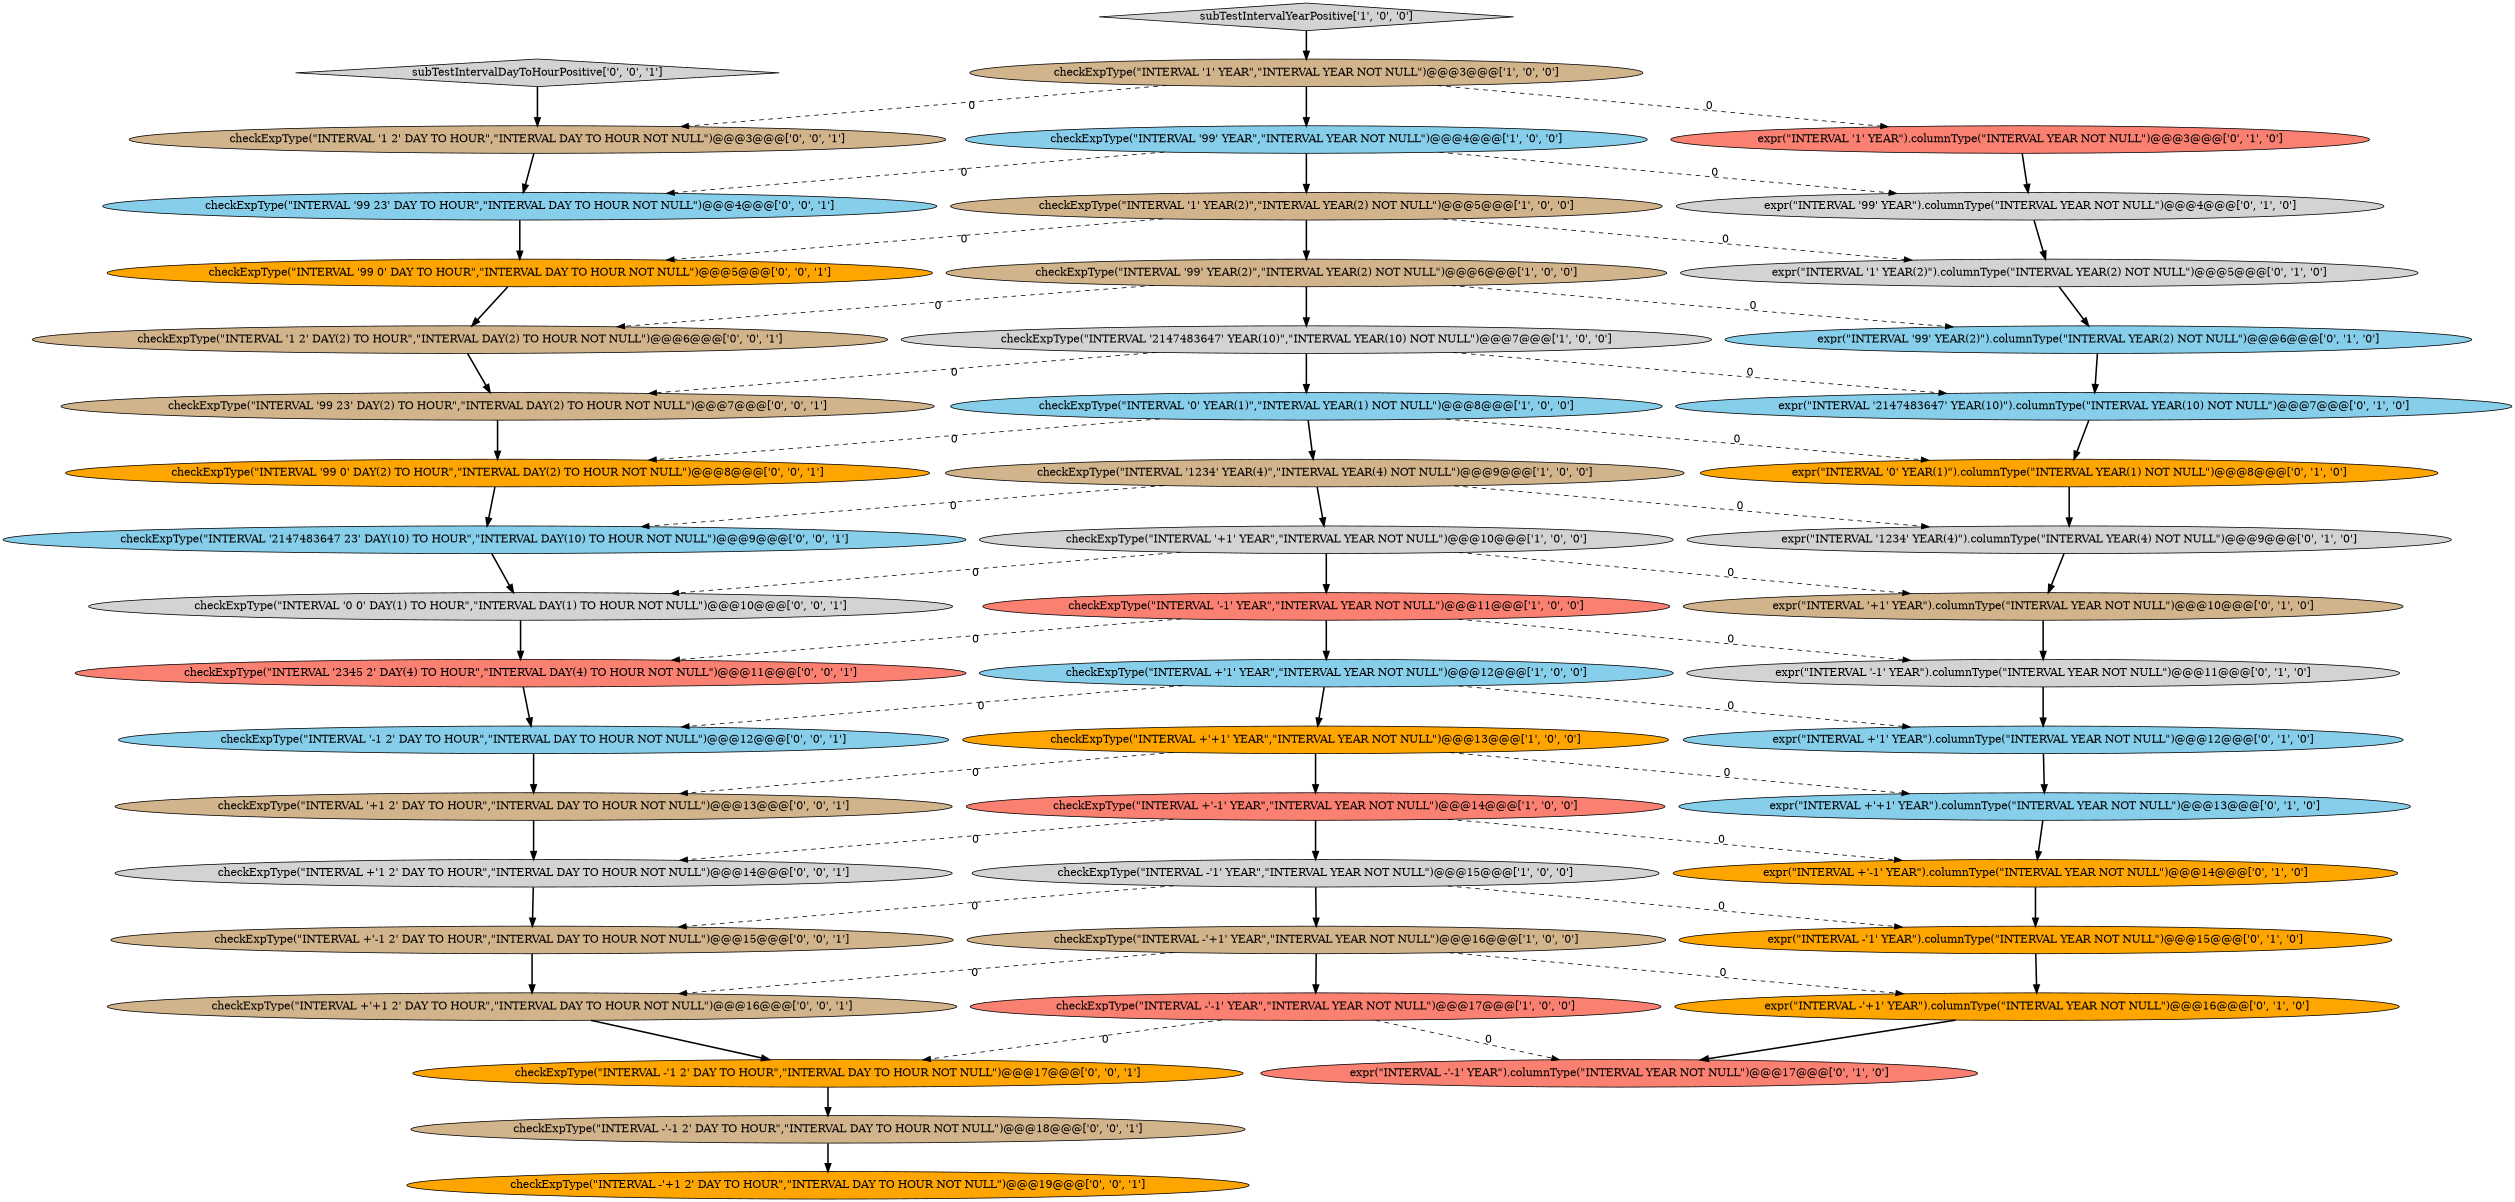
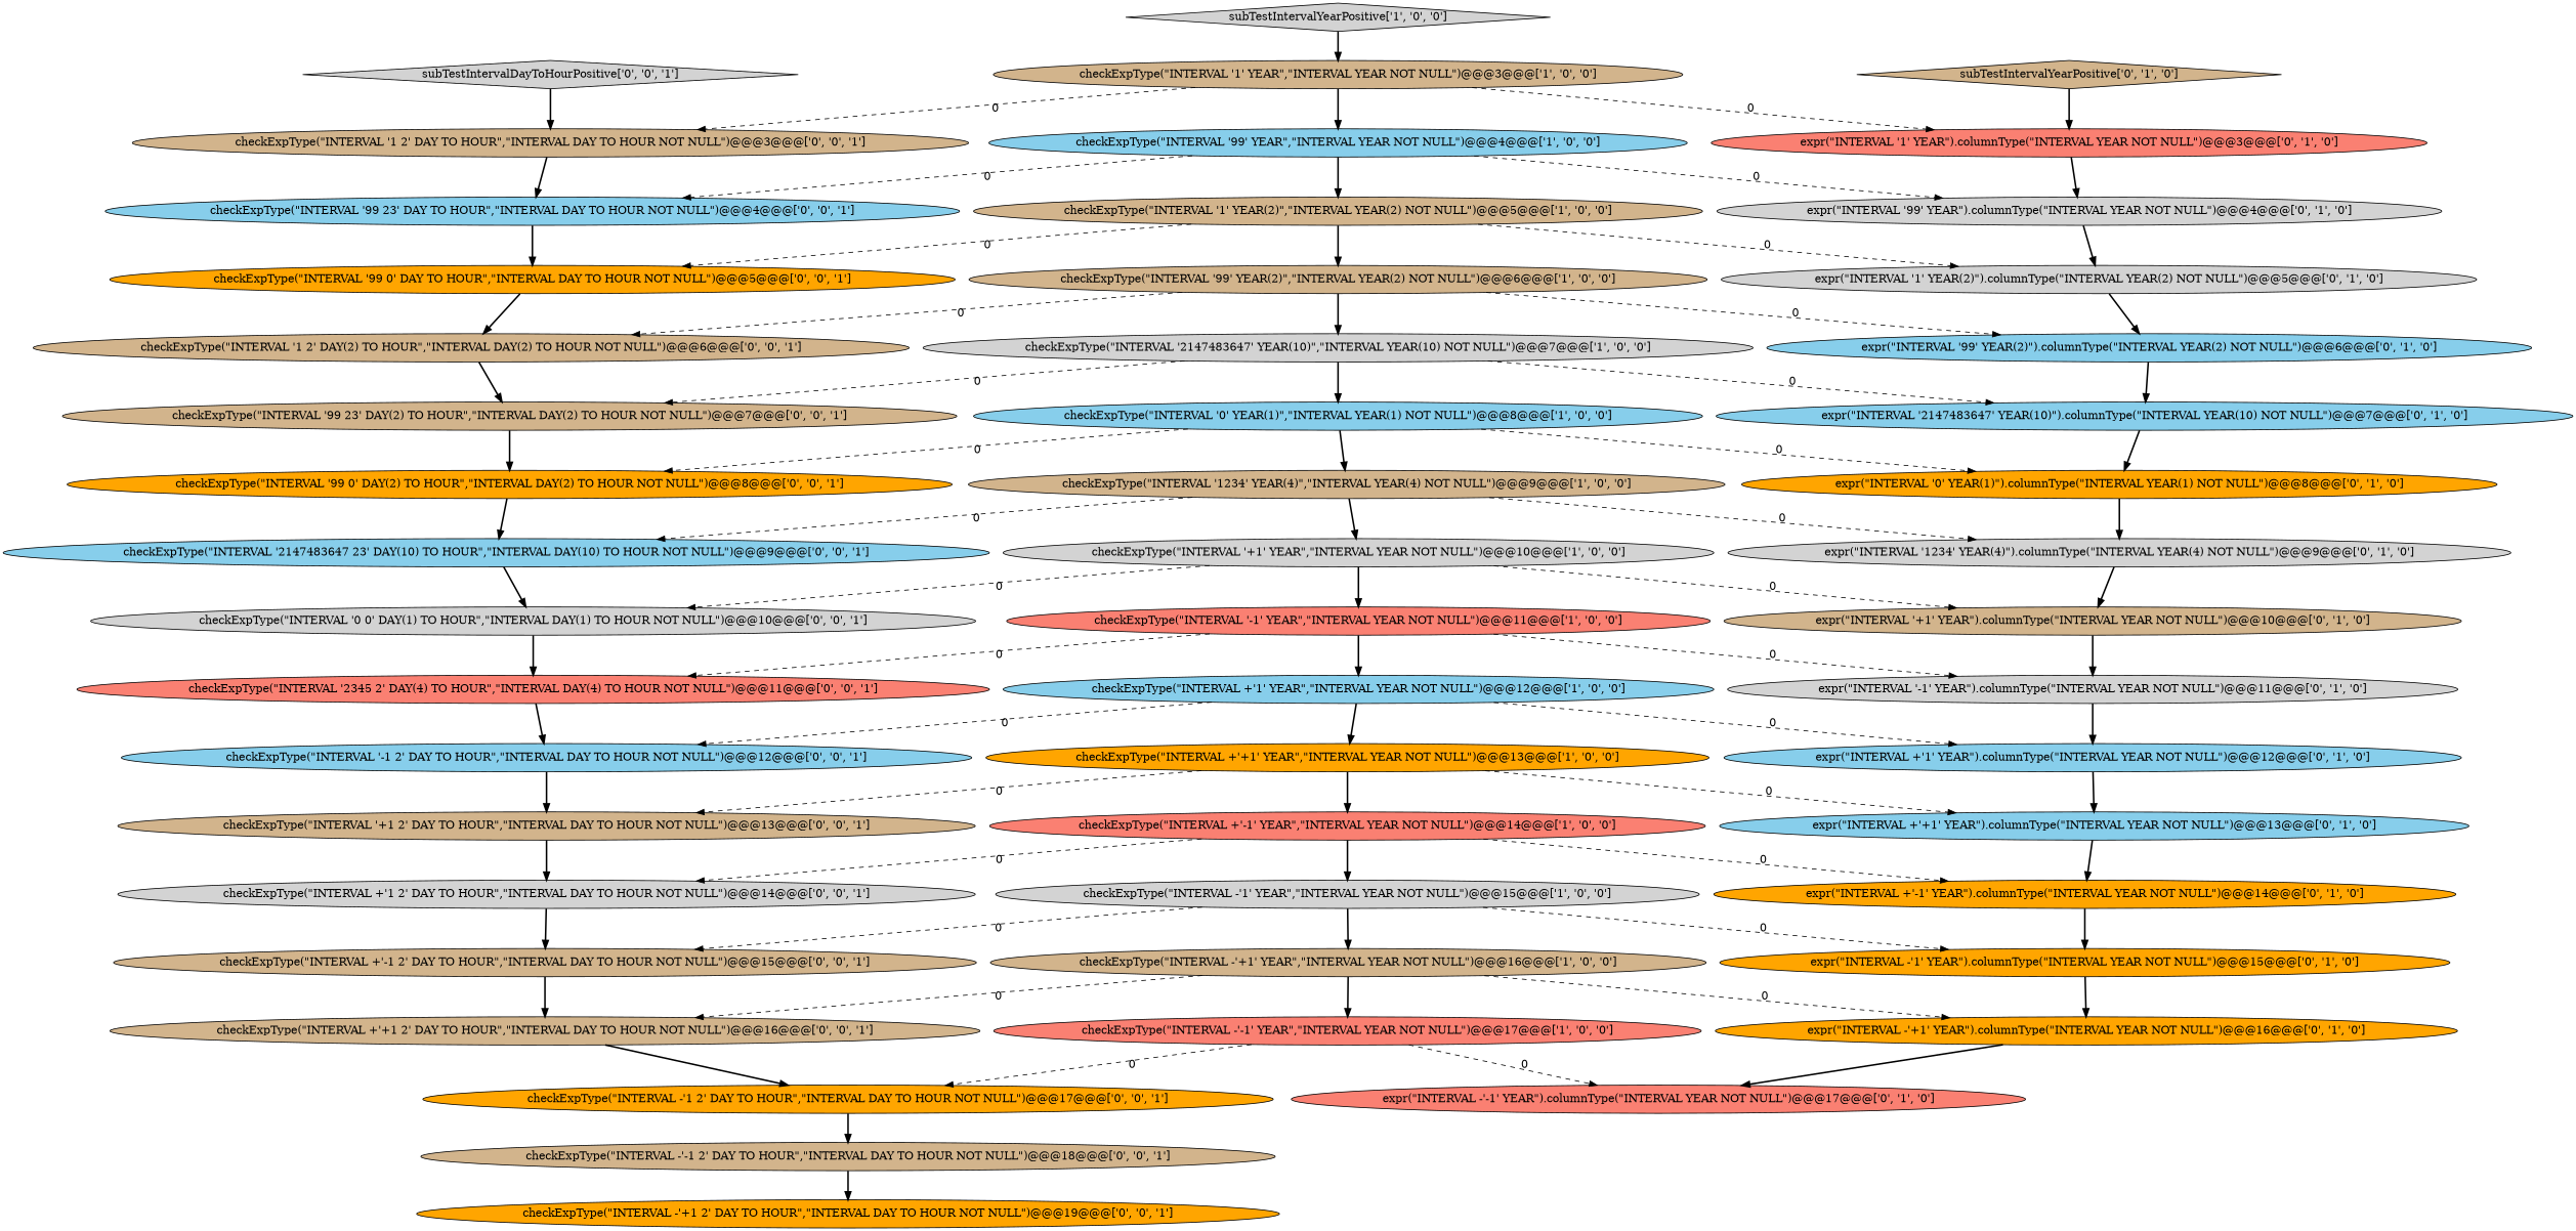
  digraph {
    node [fillcolor=tan shape=ellipse style=filled]
    edge [style=bold]
    n1 [fillcolor=orange label="expr(\"INTERVAL -'+1' YEAR\").columnType(\"INTERVAL YEAR NOT NULL\")@@@16@@@['0', '1', '0']"]
    n2 [fillcolor=salmon label="expr(\"INTERVAL -'-1' YEAR\").columnType(\"INTERVAL YEAR NOT NULL\")@@@17@@@['0', '1', '0']"]
    n3 [fillcolor=skyblue label="checkExpType(\"INTERVAL '99' YEAR\",\"INTERVAL YEAR NOT NULL\")@@@4@@@['1', '0', '0']"]
    n4 [fillcolor=lightgrey label="expr(\"INTERVAL '99' YEAR\").columnType(\"INTERVAL YEAR NOT NULL\")@@@4@@@['0', '1', '0']"]
    n5 [fillcolor=skyblue label="checkExpType(\"INTERVAL '99 23' DAY TO HOUR\",\"INTERVAL DAY TO HOUR NOT NULL\")@@@4@@@['0', '0', '1']"]
    n6 [label="checkExpType(\"INTERVAL '1' YEAR(2)\",\"INTERVAL YEAR(2) NOT NULL\")@@@5@@@['1', '0', '0']"]
    n7 [fillcolor=lightgrey label="expr(\"INTERVAL '1' YEAR(2)\").columnType(\"INTERVAL YEAR(2) NOT NULL\")@@@5@@@['0', '1', '0']"]
    n8 [fillcolor=orange label="checkExpType(\"INTERVAL '99 0' DAY(2) TO HOUR\",\"INTERVAL DAY(2) TO HOUR NOT NULL\")@@@8@@@['0', '0', '1']"]
    n9 [fillcolor=skyblue label="checkExpType(\"INTERVAL '2147483647 23' DAY(10) TO HOUR\",\"INTERVAL DAY(10) TO HOUR NOT NULL\")@@@9@@@['0', '0', '1']"]
    n10 [fillcolor=orange label="checkExpType(\"INTERVAL '99 0' DAY TO HOUR\",\"INTERVAL DAY TO HOUR NOT NULL\")@@@5@@@['0', '0', '1']"]
    n11 [fillcolor=lightgrey label="checkExpType(\"INTERVAL '2147483647' YEAR(10)\",\"INTERVAL YEAR(10) NOT NULL\")@@@7@@@['1', '0', '0']"]
    n12 [label="checkExpType(\"INTERVAL '99 23' DAY(2) TO HOUR\",\"INTERVAL DAY(2) TO HOUR NOT NULL\")@@@7@@@['0', '0', '1']"]
    n13 [fillcolor=skyblue label="checkExpType(\"INTERVAL '0' YEAR(1)\",\"INTERVAL YEAR(1) NOT NULL\")@@@8@@@['1', '0', '0']"]
    n14 [fillcolor=skyblue label="expr(\"INTERVAL '2147483647' YEAR(10)\").columnType(\"INTERVAL YEAR(10) NOT NULL\")@@@7@@@['0', '1', '0']"]
    n15 [fillcolor=orange label="expr(\"INTERVAL +'-1' YEAR\").columnType(\"INTERVAL YEAR NOT NULL\")@@@14@@@['0', '1', '0']"]
    n16 [fillcolor=orange label="expr(\"INTERVAL -'1' YEAR\").columnType(\"INTERVAL YEAR NOT NULL\")@@@15@@@['0', '1', '0']"]
    n17 [fillcolor=lightgrey label="checkExpType(\"INTERVAL '0 0' DAY(1) TO HOUR\",\"INTERVAL DAY(1) TO HOUR NOT NULL\")@@@10@@@['0', '0', '1']"]
    n18 [label="checkExpType(\"INTERVAL '1 2' DAY(2) TO HOUR\",\"INTERVAL DAY(2) TO HOUR NOT NULL\")@@@6@@@['0', '0', '1']"]
    n19 [fillcolor=salmon label="expr(\"INTERVAL '1' YEAR\").columnType(\"INTERVAL YEAR NOT NULL\")@@@3@@@['0', '1', '0']"]
    n20 [fillcolor=salmon label="checkExpType(\"INTERVAL +'-1' YEAR\",\"INTERVAL YEAR NOT NULL\")@@@14@@@['1', '0', '0']"]
    n21 [fillcolor=lightgrey label="checkExpType(\"INTERVAL -'1' YEAR\",\"INTERVAL YEAR NOT NULL\")@@@15@@@['1', '0', '0']"]
    n22 [fillcolor=lightgrey label="checkExpType(\"INTERVAL +'1 2' DAY TO HOUR\",\"INTERVAL DAY TO HOUR NOT NULL\")@@@14@@@['0', '0', '1']"]
    n23 [fillcolor=lightgrey label="checkExpType(\"INTERVAL '+1' YEAR\",\"INTERVAL YEAR NOT NULL\")@@@10@@@['1', '0', '0']"]
    n24 [label="expr(\"INTERVAL '+1' YEAR\").columnType(\"INTERVAL YEAR NOT NULL\")@@@10@@@['0', '1', '0']"]
    n25 [fillcolor=salmon label="checkExpType(\"INTERVAL '-1' YEAR\",\"INTERVAL YEAR NOT NULL\")@@@11@@@['1', '0', '0']"]
    n26 [fillcolor=skyblue label="checkExpType(\"INTERVAL +'1' YEAR\",\"INTERVAL YEAR NOT NULL\")@@@12@@@['1', '0', '0']"]
    n27 [fillcolor=skyblue label="expr(\"INTERVAL +'1' YEAR\").columnType(\"INTERVAL YEAR NOT NULL\")@@@12@@@['0', '1', '0']"]
    n28 [fillcolor=skyblue label="checkExpType(\"INTERVAL '-1 2' DAY TO HOUR\",\"INTERVAL DAY TO HOUR NOT NULL\")@@@12@@@['0', '0', '1']"]
    n29 [fillcolor=orange label="checkExpType(\"INTERVAL +'+1' YEAR\",\"INTERVAL YEAR NOT NULL\")@@@13@@@['1', '0', '0']"]
    n30 [fillcolor=lightgrey label="subTestIntervalDayToHourPositive['0', '0', '1']" shape=diamond]
    n31 [label="checkExpType(\"INTERVAL '1 2' DAY TO HOUR\",\"INTERVAL DAY TO HOUR NOT NULL\")@@@3@@@['0', '0', '1']"]
    n32 [fillcolor=orange label="expr(\"INTERVAL '0' YEAR(1)\").columnType(\"INTERVAL YEAR(1) NOT NULL\")@@@8@@@['0', '1', '0']"]
    n33 [label="checkExpType(\"INTERVAL '1234' YEAR(4)\",\"INTERVAL YEAR(4) NOT NULL\")@@@9@@@['1', '0', '0']"]
    n34 [label="checkExpType(\"INTERVAL -'-1 2' DAY TO HOUR\",\"INTERVAL DAY TO HOUR NOT NULL\")@@@18@@@['0', '0', '1']"]
    n35 [fillcolor=orange label="checkExpType(\"INTERVAL -'+1 2' DAY TO HOUR\",\"INTERVAL DAY TO HOUR NOT NULL\")@@@19@@@['0', '0', '1']"]
    n36 [fillcolor=skyblue label="expr(\"INTERVAL '99' YEAR(2)\").columnType(\"INTERVAL YEAR(2) NOT NULL\")@@@6@@@['0', '1', '0']"]
    n37 [fillcolor=lightgrey label="expr(\"INTERVAL '1234' YEAR(4)\").columnType(\"INTERVAL YEAR(4) NOT NULL\")@@@9@@@['0', '1', '0']"]
    n38 [label="checkExpType(\"INTERVAL '+1 2' DAY TO HOUR\",\"INTERVAL DAY TO HOUR NOT NULL\")@@@13@@@['0', '0', '1']"]
    n39 [label="checkExpType(\"INTERVAL +'-1 2' DAY TO HOUR\",\"INTERVAL DAY TO HOUR NOT NULL\")@@@15@@@['0', '0', '1']"]
    n40 [label="checkExpType(\"INTERVAL -'+1' YEAR\",\"INTERVAL YEAR NOT NULL\")@@@16@@@['1', '0', '0']"]
    n41 [label="checkExpType(\"INTERVAL +'+1 2' DAY TO HOUR\",\"INTERVAL DAY TO HOUR NOT NULL\")@@@16@@@['0', '0', '1']"]
    n42 [fillcolor=skyblue label="expr(\"INTERVAL +'+1' YEAR\").columnType(\"INTERVAL YEAR NOT NULL\")@@@13@@@['0', '1', '0']"]
    n43 [fillcolor=salmon label="checkExpType(\"INTERVAL -'-1' YEAR\",\"INTERVAL YEAR NOT NULL\")@@@17@@@['1', '0', '0']"]
    n44 [fillcolor=lightgrey label="expr(\"INTERVAL '-1' YEAR\").columnType(\"INTERVAL YEAR NOT NULL\")@@@11@@@['0', '1', '0']"]
    n45 [label="checkExpType(\"INTERVAL '99' YEAR(2)\",\"INTERVAL YEAR(2) NOT NULL\")@@@6@@@['1', '0', '0']"]
    n46 [fillcolor=salmon label="checkExpType(\"INTERVAL '2345 2' DAY(4) TO HOUR\",\"INTERVAL DAY(4) TO HOUR NOT NULL\")@@@11@@@['0', '0', '1']"]
+   n47 [label="subTestIntervalYearPositive['0', '1', '0']" shape=diamond]
    n48 [fillcolor=orange label="checkExpType(\"INTERVAL -'1 2' DAY TO HOUR\",\"INTERVAL DAY TO HOUR NOT NULL\")@@@17@@@['0', '0', '1']"]
    n49 [label="checkExpType(\"INTERVAL '1' YEAR\",\"INTERVAL YEAR NOT NULL\")@@@3@@@['1', '0', '0']"]
    n50 [fillcolor=lightgrey label="subTestIntervalYearPositive['1', '0', '0']" shape=diamond]
    n1 -> n2
    n3 -> n4 [label=0 style=dashed]
    n3 -> n5 [label=0 style=dashed]
    n3 -> n6
    n4 -> n7
    n5 -> n10
    n6 -> n7 [label=0 style=dashed]
    n6 -> n10 [label=0 style=dashed]
    n6 -> n45
    n7 -> n36
    n8 -> n9
    n9 -> n17
    n10 -> n18
    n11 -> n12 [label=0 style=dashed]
    n11 -> n13
    n11 -> n14 [label=0 style=dashed]
    n12 -> n8
    n13 -> n8 [label=0 style=dashed]
    n13 -> n32 [label=0 style=dashed]
    n13 -> n33
    n14 -> n32
    n15 -> n16
    n16 -> n1
    n17 -> n46
    n18 -> n12
    n19 -> n4
    n20 -> n15 [label=0 style=dashed]
    n20 -> n21
    n20 -> n22 [label=0 style=dashed]
    n21 -> n16 [label=0 style=dashed]
    n21 -> n39 [label=0 style=dashed]
    n21 -> n40
    n22 -> n39
    n23 -> n17 [label=0 style=dashed]
    n23 -> n24 [label=0 style=dashed]
    n23 -> n25
    n24 -> n44
    n25 -> n26
    n25 -> n44 [label=0 style=dashed]
    n25 -> n46 [label=0 style=dashed]
    n26 -> n27 [label=0 style=dashed]
    n26 -> n28 [label=0 style=dashed]
    n26 -> n29
    n27 -> n42
    n28 -> n38
    n29 -> n20
    n29 -> n38 [label=0 style=dashed]
    n29 -> n42 [label=0 style=dashed]
    n30 -> n31
    n31 -> n5
    n32 -> n37
    n33 -> n9 [label=0 style=dashed]
    n33 -> n23
    n33 -> n37 [label=0 style=dashed]
    n34 -> n35
    n36 -> n14
    n37 -> n24
    n38 -> n22
    n39 -> n41
    n40 -> n1 [label=0 style=dashed]
    n40 -> n41 [label=0 style=dashed]
    n40 -> n43
    n41 -> n48
    n42 -> n15
    n43 -> n2 [label=0 style=dashed]
    n43 -> n48 [label=0 style=dashed]
    n44 -> n27
    n45 -> n11
    n45 -> n18 [label=0 style=dashed]
    n45 -> n36 [label=0 style=dashed]
    n46 -> n28
+   n47 -> n19
    n48 -> n34
    n49 -> n3
    n49 -> n19 [label=0 style=dashed]
    n49 -> n31 [label=0 style=dashed]
    n50 -> n49
  }
